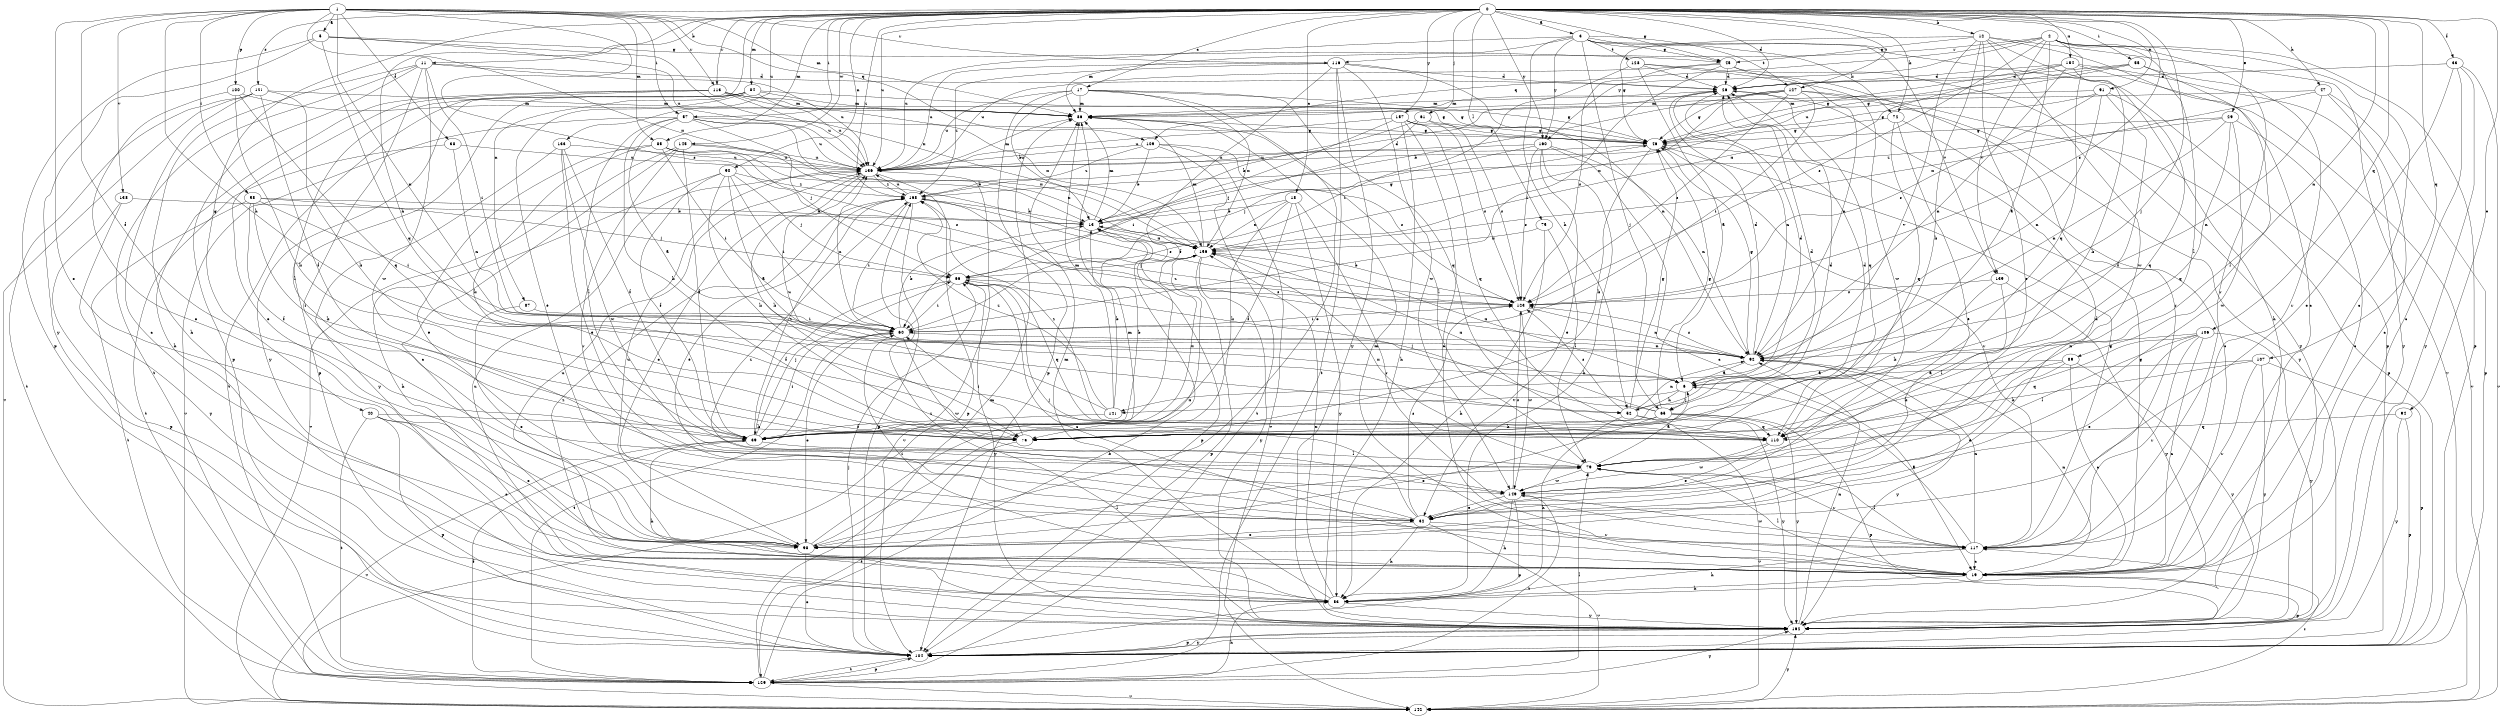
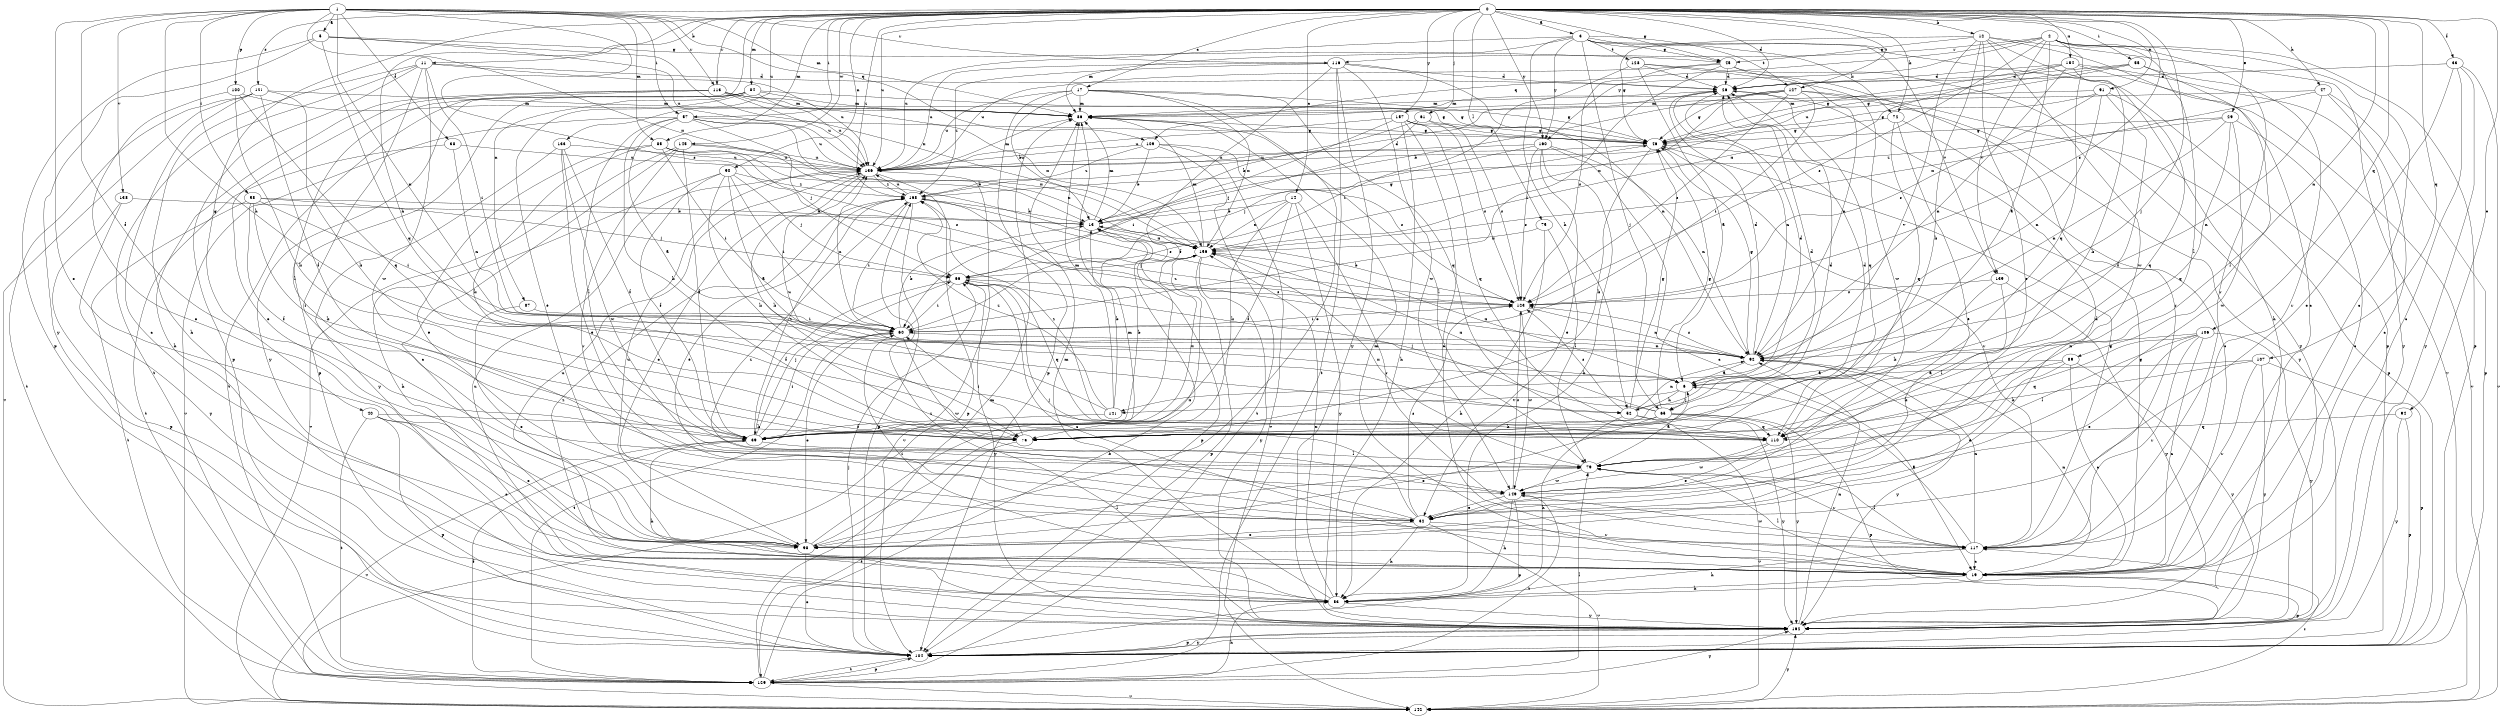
  strict digraph {
    0
    3
    11
    12
    17
-   18
+   18 [label=14]
    26
    29
    33
    40
    45
    47
    52
    55
    57
    61
    65
    72
    75
    84
    85
    87
    89
    90
    91
    94
    106
    107
    113
    121
    123
    127
    133
    136
    145
    154
    157
    160
    168
    86
    104
    139
    128
    98
    53
    60
    129
    149
    19
    141
    32
    46
    73
    142
    156
    110
    13
    39
    117
    162
    92
    79
    6
    66
    1
    5
    38
    58
    100
    109
    116
    138
    2
    0 -> 3 [label=a]
    0 -> 11 [label=b]
    0 -> 12 [label=b]
    0 -> 17 [label=c]
    0 -> 18 [label=c]
    0 -> 26 [label=d]
    0 -> 29 [label=e]
    0 -> 33 [label=f]
    0 -> 40 [label=g]
    0 -> 45 [label=g]
    0 -> 47 [label=h]
    0 -> 52 [label=h]
    0 -> 55 [label=i]
    0 -> 57 [label=i]
    0 -> 61 [label=j]
    0 -> 65 [label=j]
    0 -> 72 [label=k]
    0 -> 75 [label=l]
    0 -> 84 [label=m]
    0 -> 85 [label=m]
    0 -> 87 [label=n]
    0 -> 89 [label=n]
    0 -> 90 [label=n]
    0 -> 91 [label=n]
    0 -> 94 [label=o]
    0 -> 106 [label=q]
    0 -> 107 [label=q]
    0 -> 113 [label=r]
    0 -> 121 [label=s]
    0 -> 123 [label=s]
    0 -> 127 [label=t]
    0 -> 133 [label=u]
    0 -> 136 [label=u]
    0 -> 145 [label=w]
    0 -> 154 [label=x]
    0 -> 157 [label=y]
    0 -> 160 [label=y]
    0 -> 168 [label=z]
    3 -> 45 [label=g]
    3 -> 52 [label=h]
    3 -> 65 [label=j]
    3 -> 72 [label=k]
    3 -> 127 [label=t]
    3 -> 136 [label=u]
    3 -> 160 [label=y]
    3 -> 86 [label=m]
    3 -> 104 [label=p]
    3 -> 139 [label=v]
    3 -> 128 [label=t]
    11 -> 26 [label=d]
    11 -> 136 [label=u]
    11 -> 104 [label=p]
    11 -> 98 [label=i]
    11 -> 53 [label=h]
    11 -> 60 [label=i]
    11 -> 129 [label=t]
    11 -> 149 [label=w]
    12 -> 45 [label=g]
    12 -> 53 [label=h]
    12 -> 149 [label=w]
    12 -> 19 [label=c]
    12 -> 141 [label=v]
    12 -> 32 [label=e]
    12 -> 46 [label=g]
    12 -> 73 [label=k]
    12 -> 142 [label=v]
    17 -> 136 [label=u]
    17 -> 86 [label=m]
    17 -> 104 [label=p]
    17 -> 98 [label=o]
    17 -> 46 [label=g]
    17 -> 156 [label=x]
    17 -> 110 [label=q]
    17 -> 13 [label=b]
    18 -> 73 [label=k]
    18 -> 156 [label=x]
    18 -> 13 [label=b]
    18 -> 39 [label=f]
    18 -> 117 [label=r]
    18 -> 162 [label=y]
    26 -> 86 [label=m]
    26 -> 110 [label=q]
    26 -> 92 [label=n]
    29 -> 168 [label=z]
    29 -> 149 [label=w]
    29 -> 19 [label=c]
    29 -> 46 [label=g]
    29 -> 110 [label=q]
    29 -> 92 [label=n]
    33 -> 26 [label=d]
    33 -> 98 [label=o]
    33 -> 19 [label=c]
    33 -> 142 [label=v]
    33 -> 162 [label=y]
    40 -> 104 [label=p]
    40 -> 98 [label=o]
    40 -> 129 [label=t]
    40 -> 19 [label=c]
    40 -> 73 [label=k]
    45 -> 26 [label=d]
    45 -> 123 [label=s]
    45 -> 136 [label=u]
    45 -> 60 [label=i]
    45 -> 162 [label=y]
    45 -> 92 [label=n]
    47 -> 86 [label=m]
    47 -> 104 [label=p]
    47 -> 19 [label=c]
    47 -> 156 [label=x]
    47 -> 92 [label=n]
    52 -> 26 [label=d]
    52 -> 123 [label=s]
    52 -> 53 [label=h]
    52 -> 46 [label=g]
    52 -> 142 [label=v]
    52 -> 162 [label=y]
    52 -> 92 [label=n]
    55 -> 26 [label=d]
    55 -> 136 [label=u]
    55 -> 46 [label=g]
    55 -> 117 [label=r]
    55 -> 79 [label=l]
    57 -> 136 [label=u]
    57 -> 46 [label=g]
    57 -> 73 [label=k]
    57 -> 142 [label=v]
    57 -> 156 [label=x]
    57 -> 79 [label=l]
    57 -> 6 [label=a]
    57 -> 66 [label=j]
    61 -> 123 [label=s]
    61 -> 46 [label=g]
    61 -> 13 [label=b]
    61 -> 66 [label=j]
    65 -> 104 [label=p]
    65 -> 98 [label=o]
    65 -> 46 [label=g]
    65 -> 73 [label=k]
    65 -> 156 [label=x]
    65 -> 110 [label=q]
    65 -> 162 [label=y]
    65 -> 66 [label=j]
    72 -> 19 [label=c]
    72 -> 32 [label=e]
    72 -> 46 [label=g]
    72 -> 110 [label=q]
    75 -> 53 [label=h]
    75 -> 156 [label=x]
    75 -> 79 [label=l]
    84 -> 136 [label=u]
    84 -> 86 [label=m]
    84 -> 104 [label=p]
    84 -> 129 [label=t]
    84 -> 32 [label=e]
    84 -> 46 [label=g]
    84 -> 162 [label=y]
    85 -> 123 [label=s]
    85 -> 136 [label=u]
    85 -> 60 [label=i]
    85 -> 32 [label=e]
    85 -> 73 [label=k]
    85 -> 13 [label=b]
    87 -> 98 [label=o]
    87 -> 60 [label=i]
    89 -> 19 [label=c]
    89 -> 32 [label=e]
    89 -> 73 [label=k]
    89 -> 162 [label=y]
    89 -> 6 [label=a]
    90 -> 168 [label=z]
    90 -> 53 [label=h]
    90 -> 60 [label=i]
    90 -> 73 [label=k]
    90 -> 39 [label=f]
    90 -> 6 [label=a]
    90 -> 66 [label=j]
    91 -> 123 [label=s]
    91 -> 86 [label=m]
    91 -> 46 [label=g]
    91 -> 110 [label=q]
    91 -> 39 [label=f]
    91 -> 92 [label=n]
    94 -> 104 [label=p]
    94 -> 110 [label=q]
    94 -> 162 [label=y]
    106 -> 19 [label=c]
    106 -> 32 [label=e]
    106 -> 110 [label=q]
    106 -> 117 [label=r]
    106 -> 162 [label=y]
    106 -> 92 [label=n]
    106 -> 79 [label=l]
    107 -> 104 [label=p]
    107 -> 73 [label=k]
    107 -> 117 [label=r]
    107 -> 162 [label=y]
    107 -> 6 [label=a]
    113 -> 136 [label=u]
    113 -> 86 [label=m]
    113 -> 98 [label=o]
    113 -> 53 [label=h]
    113 -> 46 [label=g]
    113 -> 156 [label=x]
    113 -> 79 [label=l]
    121 -> 86 [label=m]
    121 -> 129 [label=t]
    121 -> 19 [label=c]
    121 -> 73 [label=k]
    121 -> 142 [label=v]
    121 -> 39 [label=f]
    123 -> 60 [label=i]
    123 -> 149 [label=w]
    123 -> 13 [label=b]
    123 -> 92 [label=n]
    127 -> 123 [label=s]
    127 -> 86 [label=m]
    127 -> 104 [label=p]
    127 -> 60 [label=i]
    127 -> 46 [label=g]
    127 -> 156 [label=x]
    127 -> 13 [label=b]
    127 -> 162 [label=y]
    133 -> 136 [label=u]
    133 -> 149 [label=w]
    133 -> 32 [label=e]
    133 -> 39 [label=f]
    133 -> 162 [label=y]
    136 -> 168 [label=z]
    136 -> 86 [label=m]
    136 -> 104 [label=p]
    136 -> 98 [label=o]
    136 -> 73 [label=k]
    136 -> 142 [label=v]
    145 -> 136 [label=u]
    145 -> 19 [label=c]
    145 -> 142 [label=v]
    145 -> 156 [label=x]
    145 -> 39 [label=f]
    145 -> 117 [label=r]
    154 -> 26 [label=d]
    154 -> 46 [label=g]
    154 -> 73 [label=k]
    154 -> 142 [label=v]
    154 -> 156 [label=x]
    154 -> 162 [label=y]
    154 -> 92 [label=n]
    157 -> 123 [label=s]
    157 -> 136 [label=u]
    157 -> 53 [label=h]
    157 -> 60 [label=i]
    157 -> 19 [label=c]
    157 -> 46 [label=g]
    157 -> 110 [label=q]
    160 -> 123 [label=s]
    160 -> 136 [label=u]
    160 -> 53 [label=h]
    160 -> 19 [label=c]
    160 -> 32 [label=e]
    160 -> 92 [label=n]
    160 -> 66 [label=j]
    168 -> 26 [label=d]
    168 -> 123 [label=s]
    168 -> 136 [label=u]
    168 -> 104 [label=p]
    168 -> 60 [label=i]
    168 -> 32 [label=e]
    168 -> 13 [label=b]
    86 -> 46 [label=g]
    86 -> 79 [label=l]
    104 -> 129 [label=t]
    104 -> 162 [label=y]
    104 -> 66 [label=j]
    139 -> 123 [label=s]
    139 -> 73 [label=k]
    139 -> 162 [label=y]
    139 -> 79 [label=l]
    128 -> 26 [label=d]
    128 -> 60 [label=i]
    128 -> 149 [label=w]
    128 -> 117 [label=r]
    128 -> 6 [label=a]
    98 -> 26 [label=d]
    98 -> 136 [label=u]
    98 -> 86 [label=m]
    98 -> 104 [label=o]
    98 -> 156 [label=x]
    98 -> 79 [label=l]
    53 -> 136 [label=u]
    53 -> 168 [label=z]
    53 -> 86 [label=m]
    53 -> 156 [label=x]
    53 -> 162 [label=y]
    60 -> 136 [label=u]
    60 -> 98 [label=o]
    60 -> 129 [label=t]
    60 -> 149 [label=w]
    60 -> 13 [label=b]
    60 -> 92 [label=n]
    129 -> 86 [label=m]
    129 -> 104 [label=p]
    129 -> 53 [label=h]
    129 -> 142 [label=v]
    129 -> 13 [label=b]
    129 -> 39 [label=f]
    129 -> 162 [label=y]
    129 -> 79 [label=l]
    149 -> 123 [label=s]
    149 -> 104 [label=p]
    149 -> 53 [label=h]
    149 -> 129 [label=t]
    149 -> 32 [label=e]
    19 -> 136 [label=u]
    19 -> 86 [label=m]
    19 -> 104 [label=p]
    19 -> 53 [label=h]
    19 -> 60 [label=i]
    19 -> 46 [label=g]
    19 -> 92 [label=n]
    19 -> 79 [label=l]
    141 -> 136 [label=u]
    141 -> 168 [label=z]
    141 -> 86 [label=m]
    141 -> 13 [label=b]
    141 -> 39 [label=f]
    32 -> 123 [label=s]
    32 -> 168 [label=z]
    32 -> 98 [label=o]
    32 -> 53 [label=h]
    32 -> 142 [label=v]
    32 -> 117 [label=r]
    32 -> 66 [label=j]
    46 -> 136 [label=u]
    46 -> 73 [label=k]
    46 -> 117 [label=r]
    73 -> 26 [label=d]
    73 -> 60 [label=i]
    73 -> 129 [label=t]
    142 -> 117 [label=r]
    142 -> 162 [label=y]
    156 -> 86 [label=m]
    156 -> 104 [label=p]
    156 -> 162 [label=y]
    156 -> 66 [label=j]
    110 -> 168 [label=z]
    110 -> 149 [label=w]
    110 -> 32 [label=e]
    13 -> 86 [label=m]
    13 -> 104 [label=p]
    13 -> 46 [label=g]
    13 -> 156 [label=x]
    39 -> 26 [label=d]
    39 -> 168 [label=z]
    39 -> 53 [label=h]
    39 -> 60 [label=i]
    39 -> 142 [label=v]
    39 -> 156 [label=x]
    39 -> 13 [label=b]
    39 -> 79 [label=l]
    39 -> 66 [label=j]
    117 -> 53 [label=h]
    117 -> 149 [label=w]
    117 -> 19 [label=c]
    117 -> 46 [label=g]
    117 -> 92 [label=n]
    117 -> 79 [label=l]
    117 -> 6 [label=a]
    162 -> 168 [label=z]
    162 -> 104 [label=p]
    162 -> 92 [label=n]
    92 -> 26 [label=d]
    92 -> 123 [label=s]
    92 -> 168 [label=z]
    92 -> 46 [label=g]
    92 -> 162 [label=y]
    92 -> 6 [label=a]
    79 -> 149 [label=w]
    79 -> 156 [label=x]
    79 -> 117 [label=r]
    79 -> 6 [label=a]
    6 -> 26 [label=d]
    6 -> 52 [label=h]
    6 -> 65 [label=j]
    6 -> 141 [label=v]
    6 -> 156 [label=x]
    66 -> 123 [label=s]
    66 -> 60 [label=i]
    66 -> 19 [label=c]
    66 -> 110 [label=q]
    66 -> 39 [label=f]
    66 -> 162 [label=y]
    1 -> 52 [label=h]
    1 -> 57 [label=i]
    1 -> 85 [label=m]
    1 -> 113 [label=r]
    1 -> 123 [label=s]
    1 -> 86 [label=m]
    1 -> 98 [label=o]
    1 -> 156 [label=x]
    1 -> 39 [label=f]
    1 -> 92 [label=n]
    1 -> 5 [label=a]
    1 -> 38 [label=f]
    1 -> 58 [label=i]
    1 -> 100 [label=p]
    1 -> 109 [label=q]
    1 -> 116 [label=r]
    1 -> 138 [label=v]
    5 -> 45 [label=g]
    5 -> 136 [label=u]
    5 -> 104 [label=p]
    5 -> 156 [label=x]
    5 -> 110 [label=q]
    5 -> 162 [label=y]
    38 -> 136 [label=u]
    38 -> 129 [label=t]
    38 -> 92 [label=n]
    58 -> 60 [label=i]
    58 -> 129 [label=t]
    58 -> 73 [label=k]
    58 -> 13 [label=b]
    58 -> 39 [label=f]
    58 -> 66 [label=j]
    100 -> 86 [label=m]
    100 -> 98 [label=o]
    100 -> 73 [label=k]
    100 -> 110 [label=q]
    109 -> 123 [label=s]
    109 -> 136 [label=u]
    109 -> 168 [label=z]
    109 -> 129 [label=t]
    109 -> 142 [label=v]
    109 -> 13 [label=b]
    116 -> 26 [label=d]
    116 -> 136 [label=u]
    116 -> 168 [label=z]
    116 -> 129 [label=t]
    116 -> 149 [label=w]
    116 -> 39 [label=f]
    116 -> 162 [label=y]
    116 -> 92 [label=n]
    138 -> 104 [label=p]
    138 -> 13 [label=b]
    138 -> 162 [label=y]
    2 -> 123 [label=s]
    2 -> 160 [label=y]
    2 -> 104 [label=p]
    2 -> 139 [label=v]
    2 -> 19 [label=c]
    2 -> 110 [label=q]
    2 -> 117 [label=r]
    2 -> 79 [label=l]
    2 -> 6 [label=a]
    2 -> 109 [label=q]
    2 -> 116 [label=r]
  }
